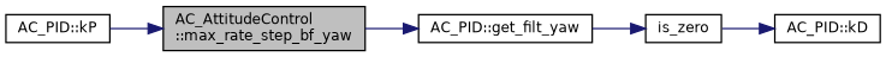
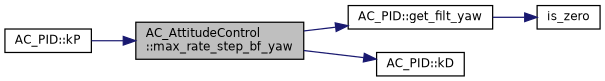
  digraph {
    rankdir=LR
    node [color=black fillcolor=white fontname=Helvetica fontsize=10 shape=record style=filled]
    edge [color=midnightblue fontname=Helvetica fontsize=10 labelfontname=Helvetica labelfontsize=10 style=solid]
    n1 [fillcolor=grey75 fontcolor=black height=0.2 label="AC_AttitudeControl\l::max_rate_step_bf_yaw" width=0.4]
    n2 [height=0.2 label="AC_PID::get_filt_yaw" width=0.4]
    n3 [height=0.2 label="AC_PID::kD" width=0.4]
    n4 [height=0.2 label=is_zero width=0.4]
    n5 [height=0.2 label="AC_PID::kP" width=0.4]
    n1 -> n2
-   n4 -> n3
+   n1 -> n3
    n2 -> n4
    n5 -> n1
  }
